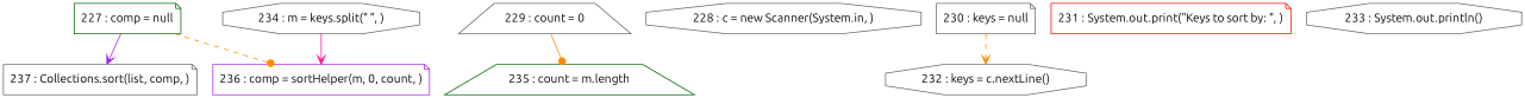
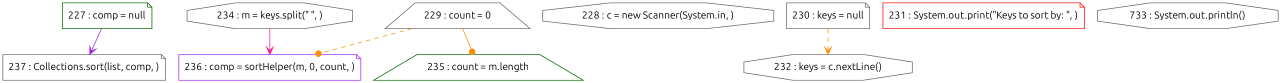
  digraph {
    fontname=Ubuntu
    node [color=gray40 fontname=Ubuntu shape=note]
    edge [arrowhead=vee color=darkorange fontname=Ubuntu]
    "227 : comp = null" [color=darkgreen]
    "236 : comp = sortHelper(m, 0, count, )" [color=purple]
    "237 : Collections.sort(list, comp, )"
    "228 : c = new Scanner(System.in, )" [shape=octagon]
    "229 : count = 0" [shape=trapezium]
    "235 : count = m.length" [color=darkgreen shape=trapezium]
    "232 : keys = c.nextLine()" [shape=octagon]
    "230 : keys = null"
    "231 : System.out.print(\"Keys to sort by: \", )" [color=red]
-   "233 : System.out.println()" [shape=octagon]
+   "233 : System.out.println()" [shape=octagon label="733 : System.out.println()"]
    "234 : m = keys.split(\" \", )" [shape=octagon]
-   "227 : comp = null" -> "236 : comp = sortHelper(m, 0, count, )" [arrowhead=dot style=dashed]
+   "229 : count = 0" -> "236 : comp = sortHelper(m, 0, count, )" [arrowhead=dot style=dashed]
    "227 : comp = null" -> "237 : Collections.sort(list, comp, )" [color=purple]
    "229 : count = 0" -> "235 : count = m.length" [arrowhead=dot style=solid]
    "230 : keys = null" -> "232 : keys = c.nextLine()" [style=dashed]
    "234 : m = keys.split(\" \", )" -> "236 : comp = sortHelper(m, 0, count, )" [color=deeppink]
  }
